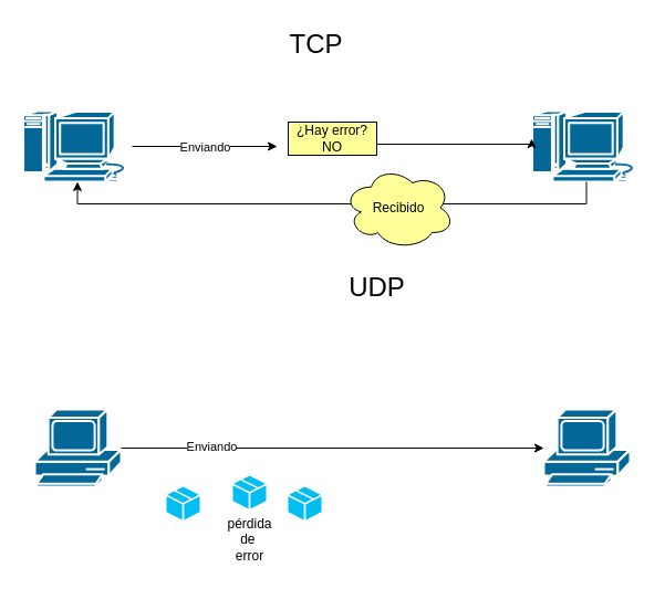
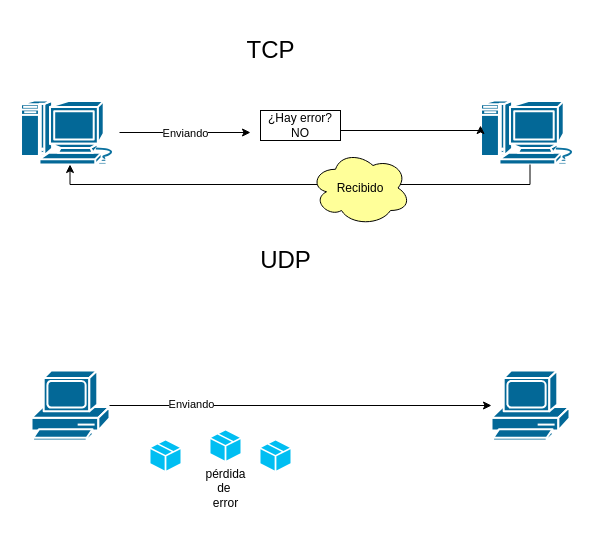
  <mxCell id="0" />
  <mxCell id="1" parent="0" />
  <mxCell id="2" value="" style="shape=mxgraph.cisco.computers_and_peripherals.macintosh;html=1;pointerEvents=1;dashed=0;fillColor=#036897;strokeColor=#ffffff;strokeWidth=2;verticalLabelPosition=bottom;verticalAlign=top;align=center;outlineConnect=0;" vertex="1" parent="1"><mxGeometry x="480" y="100" width="99" height="64" as="geometry" /></mxCell>
  <mxCell id="3" value="Enviando" style="edgeStyle=orthogonalEdgeStyle;rounded=0;orthogonalLoop=1;jettySize=auto;html=1;" edge="1" parent="1" source="4"><mxGeometry relative="1" as="geometry"><mxPoint x="250" y="132" as="targetPoint" /></mxGeometry></mxCell>
  <mxCell id="4" value="" style="shape=mxgraph.cisco.computers_and_peripherals.macintosh;html=1;pointerEvents=1;dashed=0;fillColor=#036897;strokeColor=#ffffff;strokeWidth=2;verticalLabelPosition=bottom;verticalAlign=top;align=center;outlineConnect=0;" vertex="1" parent="1"><mxGeometry x="20" y="100" width="99" height="64" as="geometry" /></mxCell>
- <mxCell id="5" value="&lt;font style=&quot;font-size: 24px;&quot;&gt;TCP&lt;/font&gt;" style="text;html=1;align=center;verticalAlign=middle;resizable=0;points=[];autosize=1;strokeColor=none;fillColor=none;" vertex="1" parent="1"><mxGeometry x="250" y="20" width="70" height="40" as="geometry" /></mxCell>
- <mxCell id="6" value="&lt;font style=&quot;font-size: 24px;&quot;&gt;UDP&lt;/font&gt;" style="text;html=1;align=center;verticalAlign=middle;resizable=0;points=[];autosize=1;strokeColor=none;fillColor=none;" vertex="1" parent="1"><mxGeometry x="305" y="240" width="70" height="40" as="geometry" /></mxCell>
- <mxCell id="7" value="¿Hay error?&lt;div&gt;NO&lt;/div&gt;" style="rounded=0;whiteSpace=wrap;html=1;fillColor=#ffff99;" vertex="1" parent="1"><mxGeometry x="260" y="110" width="80" height="30" as="geometry" /></mxCell>
+ <mxCell id="5" value="&lt;font style=&quot;font-size: 24px;&quot;&gt;TCP&lt;/font&gt;" style="text;html=1;align=center;verticalAlign=middle;resizable=0;points=[];autosize=1;strokeColor=none;fillColor=none;" vertex="1" parent="1"><mxGeometry x="235" y="30" width="70" height="40" as="geometry" /></mxCell>
+ <mxCell id="6" value="&lt;font style=&quot;font-size: 24px;&quot;&gt;UDP&lt;/font&gt;" style="text;html=1;align=center;verticalAlign=middle;resizable=0;points=[];autosize=1;strokeColor=none;fillColor=none;" vertex="1" parent="1"><mxGeometry x="250" y="240" width="70" height="40" as="geometry" /></mxCell>
+ <mxCell id="7" value="¿Hay error?&lt;div&gt;NO&lt;/div&gt;" style="rounded=0;whiteSpace=wrap;html=1;" vertex="1" parent="1"><mxGeometry x="260" y="110" width="80" height="30" as="geometry" /></mxCell>
  <mxCell id="8" style="edgeStyle=orthogonalEdgeStyle;rounded=0;orthogonalLoop=1;jettySize=auto;html=1;entryX=0;entryY=0.391;entryDx=0;entryDy=0;entryPerimeter=0;" edge="1" parent="1" source="7" target="2"><mxGeometry relative="1" as="geometry"><Array as="points"><mxPoint x="480" y="130" /></Array></mxGeometry></mxCell>
  <mxCell id="9" style="edgeStyle=orthogonalEdgeStyle;rounded=0;orthogonalLoop=1;jettySize=auto;html=1;entryX=0.5;entryY=1;entryDx=0;entryDy=0;entryPerimeter=0;" edge="1" parent="1" source="2" target="4"><mxGeometry relative="1" as="geometry"><Array as="points"><mxPoint x="530" y="184" /><mxPoint x="70" y="184" /></Array></mxGeometry></mxCell>
  <mxCell id="10" value="Recibido" style="edgeLabel;html=1;align=center;verticalAlign=middle;resizable=0;points=[];" vertex="1" connectable="0" parent="9"><mxGeometry x="-0.218" y="-2" relative="1" as="geometry"><mxPoint x="1" as="offset" /></mxGeometry></mxCell>
  <mxCell id="11" value="Recibido" style="fillColor=#ffff99;whiteSpace=wrap;shape=cloud;html=1;" vertex="1" parent="1"><mxGeometry x="310" y="150" width="100" height="75" as="geometry" /></mxCell>
  <mxCell id="12" value="" style="shape=mxgraph.cisco.computers_and_peripherals.pc;html=1;pointerEvents=1;dashed=0;fillColor=#036897;strokeColor=#ffffff;strokeWidth=2;verticalLabelPosition=bottom;verticalAlign=top;align=center;outlineConnect=0;" vertex="1" parent="1"><mxGeometry x="491" y="370" width="78" height="70" as="geometry" /></mxCell>
  <mxCell id="13" style="edgeStyle=orthogonalEdgeStyle;rounded=0;orthogonalLoop=1;jettySize=auto;html=1;" edge="1" parent="1" source="15" target="12"><mxGeometry relative="1" as="geometry" /></mxCell>
  <mxCell id="14" value="Enviando" style="edgeLabel;html=1;align=center;verticalAlign=middle;resizable=0;points=[];" vertex="1" connectable="0" parent="13"><mxGeometry x="-0.576" y="2" relative="1" as="geometry"><mxPoint as="offset" /></mxGeometry></mxCell>
  <mxCell id="15" value="" style="shape=mxgraph.cisco.computers_and_peripherals.pc;html=1;pointerEvents=1;dashed=0;fillColor=#036897;strokeColor=#ffffff;strokeWidth=2;verticalLabelPosition=bottom;verticalAlign=top;align=center;outlineConnect=0;" vertex="1" parent="1"><mxGeometry x="31" y="370" width="78" height="70" as="geometry" /></mxCell>
  <mxCell id="16" value="" style="shape=image;html=1;verticalAlign=top;verticalLabelPosition=bottom;labelBackgroundColor=#ffffff;imageAspect=0;aspect=fixed;image=https://cdn4.iconfinder.com/data/icons/icocentre-free-icons/137/f-check_256-128.png" vertex="1" parent="1"><mxGeometry x="423" y="330" width="68" height="68" as="geometry" /></mxCell>
  <mxCell id="17" value="" style="verticalLabelPosition=bottom;html=1;verticalAlign=top;align=center;strokeColor=none;fillColor=#00BEF2;shape=mxgraph.azure.cloud_service_package_file;" vertex="1" parent="1"><mxGeometry x="150" y="440" width="30" height="30" as="geometry" /></mxCell>
  <mxCell id="18" value="" style="verticalLabelPosition=bottom;html=1;verticalAlign=top;align=center;strokeColor=none;fillColor=#00BEF2;shape=mxgraph.azure.cloud_service_package_file;" vertex="1" parent="1"><mxGeometry x="210" y="430" width="30" height="30" as="geometry" /></mxCell>
  <mxCell id="19" value="" style="verticalLabelPosition=bottom;html=1;verticalAlign=top;align=center;strokeColor=none;fillColor=#00BEF2;shape=mxgraph.azure.cloud_service_package_file;" vertex="1" parent="1"><mxGeometry x="260" y="440" width="30" height="30" as="geometry" /></mxCell>
  <mxCell id="20" value="pérdida&lt;div&gt;de&amp;nbsp;&lt;/div&gt;&lt;div&gt;error&lt;/div&gt;&lt;div&gt;&lt;br&gt;&lt;/div&gt;" style="text;html=1;align=center;verticalAlign=middle;resizable=0;points=[];autosize=1;strokeColor=none;fillColor=none;" vertex="1" parent="1"><mxGeometry x="190" y="460" width="70" height="70" as="geometry" /></mxCell>
